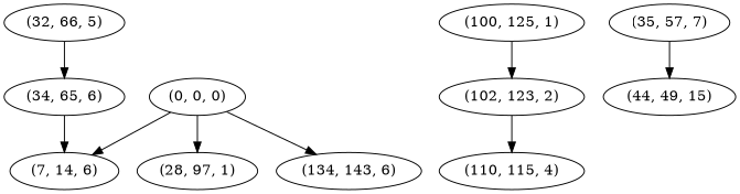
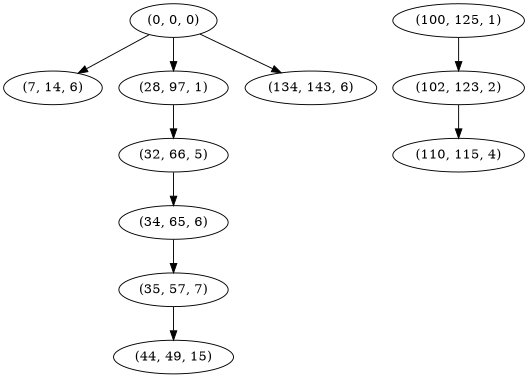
  digraph {
    "(0, 0, 0)"
    "(7, 14, 6)"
    "(28, 97, 1)"
    "(134, 143, 6)"
    "(32, 66, 5)"
    "(100, 125, 1)"
    "(102, 123, 2)"
    "(34, 65, 6)"
    "(35, 57, 7)"
    "(44, 49, 15)"
    "(110, 115, 4)"
    "(0, 0, 0)" -> "(7, 14, 6)"
    "(0, 0, 0)" -> "(28, 97, 1)"
    "(0, 0, 0)" -> "(134, 143, 6)"
+   "(28, 97, 1)" -> "(32, 66, 5)"
    "(32, 66, 5)" -> "(34, 65, 6)"
    "(100, 125, 1)" -> "(102, 123, 2)"
    "(102, 123, 2)" -> "(110, 115, 4)"
-   "(34, 65, 6)" -> "(7, 14, 6)"
+   "(34, 65, 6)" -> "(35, 57, 7)"
    "(35, 57, 7)" -> "(44, 49, 15)"
  }
